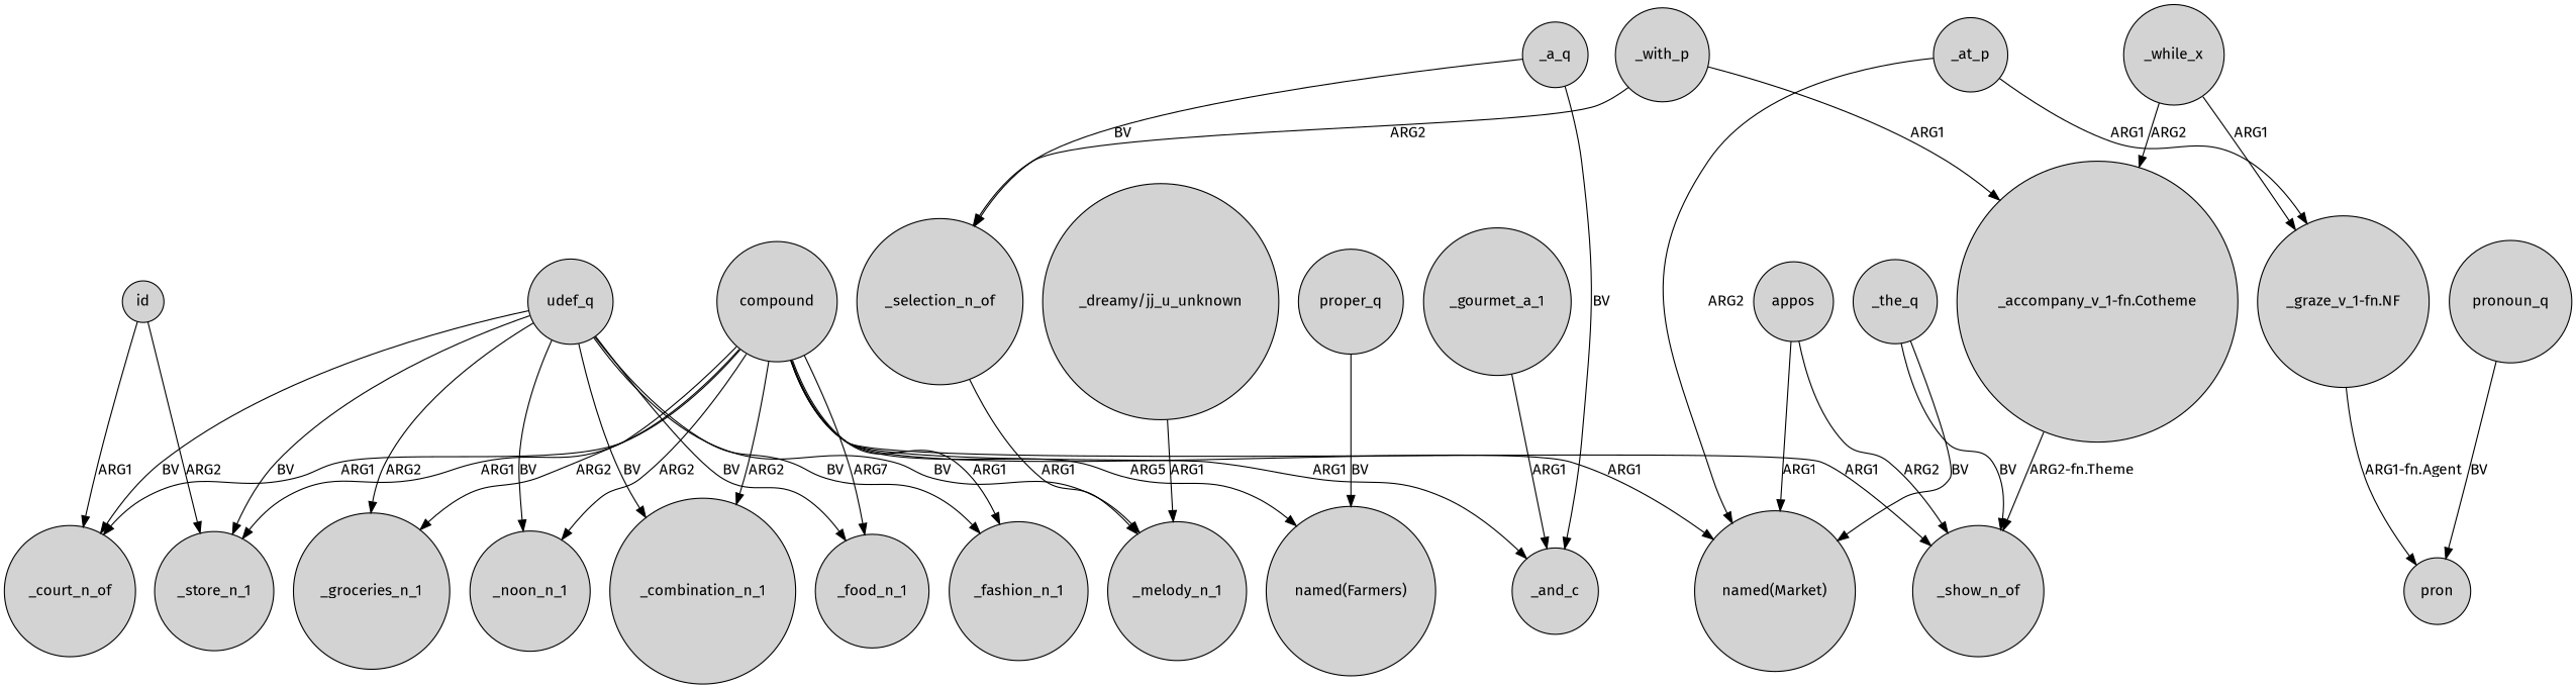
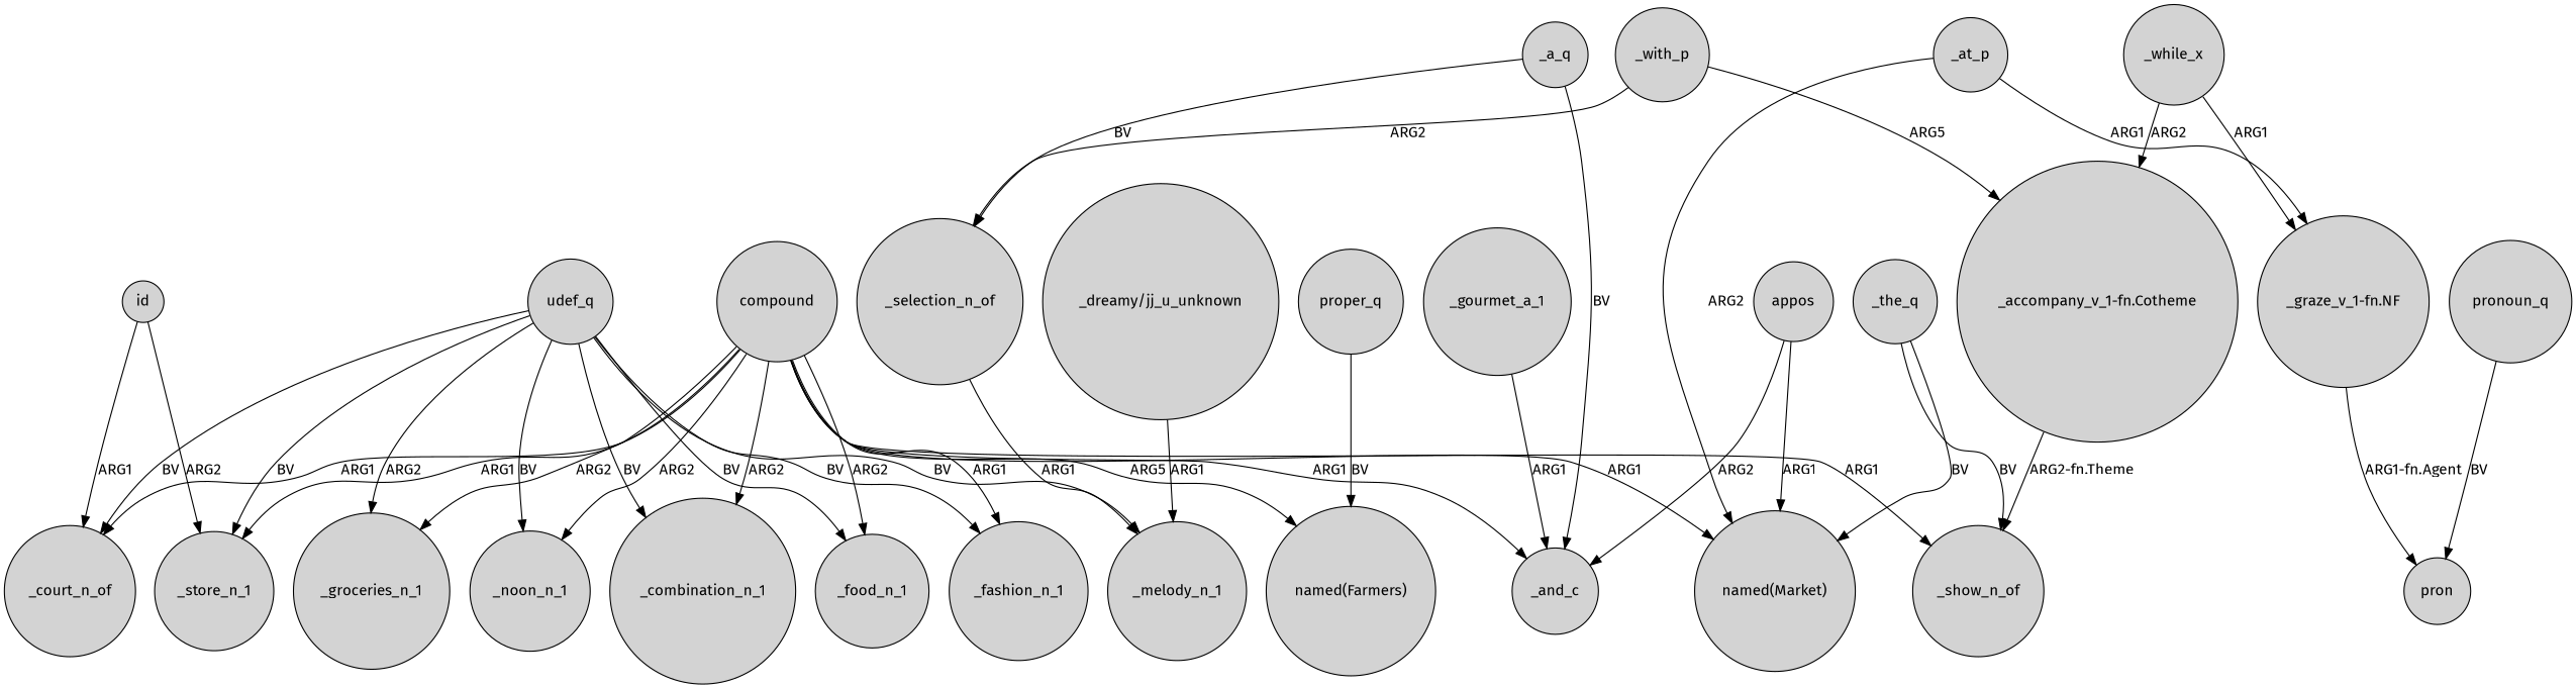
  digraph {
    fontname="Fira Sans"
    node [fontname="Fira Sans" shape=circle style=filled]
    edge [fontname="Fira Sans"]
    id
    _store_n_1
    _court_n_of
    compound
    _food_n_1
    "named(Farmers)"
    "named(Market)"
    _and_c
    _combination_n_1
    _show_n_of
    _groceries_n_1
    _noon_n_1
    _fashion_n_1
    _with_p
    _selection_n_of
    "_accompany_v_1-fn.Cotheme"
    _melody_n_1
    proper_q
    _at_p
    "_graze_v_1-fn.NF"
    pron
    _gourmet_a_1
    _while_x
    udef_q
    "_dreamy/jj_u_unknown"
    pronoun_q
    appos
    _the_q
    _a_q
    id -> _store_n_1 [label=ARG2]
    id -> _court_n_of [label=ARG1]
    compound -> _store_n_1 [label=ARG1]
    compound -> _court_n_of [label=ARG1]
-   compound -> _food_n_1 [label=ARG7]
+   compound -> _food_n_1 [label=ARG2]
    compound -> "named(Farmers)" [label=ARG5]
    compound -> "named(Market)" [label=ARG1]
    compound -> _and_c [label=ARG1]
    compound -> _combination_n_1 [label=ARG2]
    compound -> _show_n_of [label=ARG1]
    compound -> _groceries_n_1 [label=ARG2]
    compound -> _noon_n_1 [label=ARG2]
    compound -> _fashion_n_1 [label=ARG1]
    _with_p -> _selection_n_of [label=ARG2]
-   _with_p -> "_accompany_v_1-fn.Cotheme" [label=ARG1]
+   _with_p -> "_accompany_v_1-fn.Cotheme" [label=ARG5]
    _selection_n_of -> _melody_n_1 [label=ARG1]
    "_accompany_v_1-fn.Cotheme" -> _show_n_of [label="ARG2-fn.Theme"]
    proper_q -> "named(Farmers)" [label=BV]
    _at_p -> "named(Market)" [label=ARG2]
    _at_p -> "_graze_v_1-fn.NF" [label=ARG1]
    "_graze_v_1-fn.NF" -> pron [label="ARG1-fn.Agent"]
    _gourmet_a_1 -> _and_c [label=ARG1]
    _while_x -> "_accompany_v_1-fn.Cotheme" [label=ARG2]
    _while_x -> "_graze_v_1-fn.NF" [label=ARG1]
    udef_q -> _store_n_1 [label=BV]
    udef_q -> _court_n_of [label=BV]
    udef_q -> _food_n_1 [label=BV]
    udef_q -> _combination_n_1 [label=BV]
    udef_q -> _groceries_n_1 [label=ARG2]
    udef_q -> _noon_n_1 [label=BV]
    udef_q -> _fashion_n_1 [label=BV]
    udef_q -> _melody_n_1 [label=BV]
    "_dreamy/jj_u_unknown" -> _melody_n_1 [label=ARG1]
    pronoun_q -> pron [label=BV]
    appos -> "named(Market)" [label=ARG1]
-   appos -> _show_n_of [label=ARG2]
+   appos -> _and_c [label=ARG2]
    _the_q -> "named(Market)" [label=BV]
    _the_q -> _show_n_of [label=BV]
    _a_q -> _and_c [label=BV]
    _a_q -> _selection_n_of [label=BV]
  }
